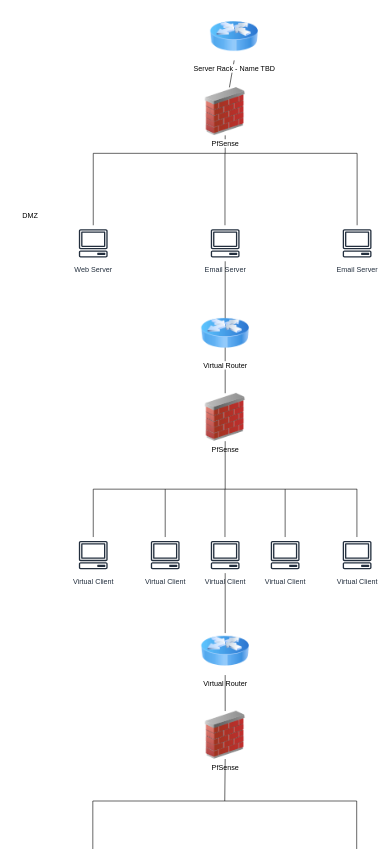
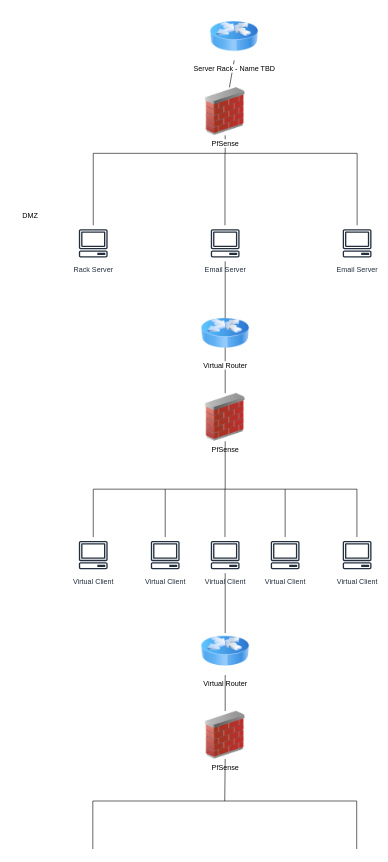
  <mxCell id="0" />
  <mxCell id="1" parent="0" />
  <mxCell id="2" value="" style="endArrow=none;html=1;rounded=0;entryX=0.5;entryY=1;entryDx=0;entryDy=0;" edge="1" parent="1" source="8" target="13"><mxGeometry width="50" height="50" relative="1" as="geometry"><mxPoint x="380" y="255" as="sourcePoint" /><mxPoint x="375" y="125" as="targetPoint" /></mxGeometry></mxCell>
  <mxCell id="3" value="" style="endArrow=none;html=1;rounded=0;" edge="1" parent="1"><mxGeometry width="50" height="50" relative="1" as="geometry"><mxPoint x="155" y="255" as="sourcePoint" /><mxPoint x="595" y="255" as="targetPoint" /></mxGeometry></mxCell>
  <mxCell id="4" value="" style="endArrow=none;html=1;rounded=0;" edge="1" parent="1"><mxGeometry width="50" height="50" relative="1" as="geometry"><mxPoint x="155" y="385" as="sourcePoint" /><mxPoint x="155" y="255" as="targetPoint" /></mxGeometry></mxCell>
  <mxCell id="5" value="" style="endArrow=none;html=1;rounded=0;" edge="1" parent="1"><mxGeometry width="50" height="50" relative="1" as="geometry"><mxPoint x="595" y="385" as="sourcePoint" /><mxPoint x="595" y="255" as="targetPoint" /></mxGeometry></mxCell>
- <mxCell id="6" value="Web Server" style="sketch=0;outlineConnect=0;fontColor=#232F3E;gradientColor=none;strokeColor=#232F3E;fillColor=#ffffff;dashed=0;verticalLabelPosition=bottom;verticalAlign=top;align=center;html=1;fontSize=12;fontStyle=0;aspect=fixed;shape=mxgraph.aws4.resourceIcon;resIcon=mxgraph.aws4.client;" vertex="1" parent="1"><mxGeometry x="125" y="375" width="60" height="60" as="geometry" /></mxCell>
+ <mxCell id="6" value="Rack Server" style="sketch=0;outlineConnect=0;fontColor=#232F3E;gradientColor=none;strokeColor=#232F3E;fillColor=#ffffff;dashed=0;verticalLabelPosition=bottom;verticalAlign=top;align=center;html=1;fontSize=12;fontStyle=0;aspect=fixed;shape=mxgraph.aws4.resourceIcon;resIcon=mxgraph.aws4.client;" vertex="1" parent="1"><mxGeometry x="125" y="375" width="60" height="60" as="geometry" /></mxCell>
  <mxCell id="7" value="" style="endArrow=none;html=1;rounded=0;entryX=0.5;entryY=1;entryDx=0;entryDy=0;" edge="1" parent="1" target="8"><mxGeometry width="50" height="50" relative="1" as="geometry"><mxPoint x="375" y="255" as="sourcePoint" /><mxPoint x="380" y="185" as="targetPoint" /></mxGeometry></mxCell>
  <mxCell id="8" value="PfSense" style="image;html=1;image=img/lib/clip_art/networking/Firewall_02_128x128.png" vertex="1" parent="1"><mxGeometry x="335" y="145" width="80" height="80" as="geometry" /></mxCell>
  <mxCell id="9" value="Email Server" style="sketch=0;outlineConnect=0;fontColor=#232F3E;gradientColor=none;strokeColor=#232F3E;fillColor=#ffffff;dashed=0;verticalLabelPosition=bottom;verticalAlign=top;align=center;html=1;fontSize=12;fontStyle=0;aspect=fixed;shape=mxgraph.aws4.resourceIcon;resIcon=mxgraph.aws4.client;" vertex="1" parent="1"><mxGeometry x="565" y="375" width="60" height="60" as="geometry" /></mxCell>
  <mxCell id="10" value="" style="endArrow=none;html=1;rounded=0;" edge="1" parent="1"><mxGeometry width="50" height="50" relative="1" as="geometry"><mxPoint x="374.66" y="385" as="sourcePoint" /><mxPoint x="374.66" y="255" as="targetPoint" /></mxGeometry></mxCell>
  <mxCell id="11" value="Email Server" style="sketch=0;outlineConnect=0;fontColor=#232F3E;gradientColor=none;strokeColor=#232F3E;fillColor=#ffffff;dashed=0;verticalLabelPosition=bottom;verticalAlign=top;align=center;html=1;fontSize=12;fontStyle=0;aspect=fixed;shape=mxgraph.aws4.resourceIcon;resIcon=mxgraph.aws4.client;" vertex="1" parent="1"><mxGeometry x="345" y="375" width="60" height="60" as="geometry" /></mxCell>
  <mxCell id="12" value="PfSense" style="image;html=1;image=img/lib/clip_art/networking/Firewall_02_128x128.png" vertex="1" parent="1"><mxGeometry x="335" y="655" width="80" height="80" as="geometry" /></mxCell>
  <mxCell id="13" value="Server Rack - Name TBD" style="image;html=1;image=img/lib/clip_art/networking/Router_Icon_128x128.png" vertex="1" parent="1"><mxGeometry x="350" y="20" width="80" height="80" as="geometry" /></mxCell>
  <mxCell id="14" value="" style="endArrow=none;html=1;rounded=0;" edge="1" parent="1" source="11" target="12"><mxGeometry width="50" height="50" relative="1" as="geometry"><mxPoint x="375" y="465" as="sourcePoint" /><mxPoint x="375" y="575" as="targetPoint" /></mxGeometry></mxCell>
  <mxCell id="15" value="" style="endArrow=none;html=1;rounded=0;" edge="1" parent="1" target="12"><mxGeometry width="50" height="50" relative="1" as="geometry"><mxPoint x="375" y="815" as="sourcePoint" /><mxPoint x="375" y="795" as="targetPoint" /></mxGeometry></mxCell>
  <mxCell id="16" value="" style="endArrow=none;html=1;rounded=0;" edge="1" parent="1"><mxGeometry width="50" height="50" relative="1" as="geometry"><mxPoint x="155" y="815" as="sourcePoint" /><mxPoint x="595" y="815" as="targetPoint" /></mxGeometry></mxCell>
  <mxCell id="17" value="" style="endArrow=none;html=1;rounded=0;" edge="1" parent="1"><mxGeometry width="50" height="50" relative="1" as="geometry"><mxPoint x="155" y="895" as="sourcePoint" /><mxPoint x="155" y="815" as="targetPoint" /></mxGeometry></mxCell>
  <mxCell id="18" value="" style="endArrow=none;html=1;rounded=0;" edge="1" parent="1"><mxGeometry width="50" height="50" relative="1" as="geometry"><mxPoint x="275" y="895" as="sourcePoint" /><mxPoint x="275" y="815" as="targetPoint" /></mxGeometry></mxCell>
  <mxCell id="19" value="" style="endArrow=none;html=1;rounded=0;" edge="1" parent="1"><mxGeometry width="50" height="50" relative="1" as="geometry"><mxPoint x="374.66" y="895" as="sourcePoint" /><mxPoint x="374.66" y="815" as="targetPoint" /></mxGeometry></mxCell>
  <mxCell id="20" value="" style="endArrow=none;html=1;rounded=0;" edge="1" parent="1"><mxGeometry width="50" height="50" relative="1" as="geometry"><mxPoint x="475" y="895" as="sourcePoint" /><mxPoint x="475" y="815" as="targetPoint" /></mxGeometry></mxCell>
  <mxCell id="21" value="" style="endArrow=none;html=1;rounded=0;" edge="1" parent="1"><mxGeometry width="50" height="50" relative="1" as="geometry"><mxPoint x="594.66" y="895" as="sourcePoint" /><mxPoint x="594.66" y="815" as="targetPoint" /></mxGeometry></mxCell>
  <mxCell id="22" value="Virtual Client" style="sketch=0;outlineConnect=0;fontColor=#232F3E;gradientColor=none;strokeColor=#232F3E;fillColor=#ffffff;dashed=0;verticalLabelPosition=bottom;verticalAlign=top;align=center;html=1;fontSize=12;fontStyle=0;aspect=fixed;shape=mxgraph.aws4.resourceIcon;resIcon=mxgraph.aws4.client;" vertex="1" parent="1"><mxGeometry x="125" y="895" width="60" height="60" as="geometry" /></mxCell>
  <mxCell id="23" value="Virtual Client" style="sketch=0;outlineConnect=0;fontColor=#232F3E;gradientColor=none;strokeColor=#232F3E;fillColor=#ffffff;dashed=0;verticalLabelPosition=bottom;verticalAlign=top;align=center;html=1;fontSize=12;fontStyle=0;aspect=fixed;shape=mxgraph.aws4.resourceIcon;resIcon=mxgraph.aws4.client;" vertex="1" parent="1"><mxGeometry x="245" y="895" width="60" height="60" as="geometry" /></mxCell>
  <mxCell id="24" value="Virtual Client" style="sketch=0;outlineConnect=0;fontColor=#232F3E;gradientColor=none;strokeColor=#232F3E;fillColor=#ffffff;dashed=0;verticalLabelPosition=bottom;verticalAlign=top;align=center;html=1;fontSize=12;fontStyle=0;aspect=fixed;shape=mxgraph.aws4.resourceIcon;resIcon=mxgraph.aws4.client;" vertex="1" parent="1"><mxGeometry x="345" y="895" width="60" height="60" as="geometry" /></mxCell>
  <mxCell id="25" value="Virtual Client" style="sketch=0;outlineConnect=0;fontColor=#232F3E;gradientColor=none;strokeColor=#232F3E;fillColor=#ffffff;dashed=0;verticalLabelPosition=bottom;verticalAlign=top;align=center;html=1;fontSize=12;fontStyle=0;aspect=fixed;shape=mxgraph.aws4.resourceIcon;resIcon=mxgraph.aws4.client;" vertex="1" parent="1"><mxGeometry x="445" y="895" width="60" height="60" as="geometry" /></mxCell>
  <mxCell id="26" value="Virtual Client" style="sketch=0;outlineConnect=0;fontColor=#232F3E;gradientColor=none;strokeColor=#232F3E;fillColor=#ffffff;dashed=0;verticalLabelPosition=bottom;verticalAlign=top;align=center;html=1;fontSize=12;fontStyle=0;aspect=fixed;shape=mxgraph.aws4.resourceIcon;resIcon=mxgraph.aws4.client;" vertex="1" parent="1"><mxGeometry x="565" y="895" width="60" height="60" as="geometry" /></mxCell>
  <mxCell id="27" value="" style="endArrow=none;html=1;rounded=0;" edge="1" parent="1" target="24"><mxGeometry width="50" height="50" relative="1" as="geometry"><mxPoint x="375" y="1055" as="sourcePoint" /><mxPoint x="425" y="1045" as="targetPoint" /></mxGeometry></mxCell>
  <mxCell id="28" value="PfSense" style="image;html=1;image=img/lib/clip_art/networking/Firewall_02_128x128.png" vertex="1" parent="1"><mxGeometry x="335" y="1185" width="80" height="80" as="geometry" /></mxCell>
  <mxCell id="29" value="" style="endArrow=none;html=1;rounded=0;entryX=0.5;entryY=1;entryDx=0;entryDy=0;" edge="1" parent="1" target="28"><mxGeometry width="50" height="50" relative="1" as="geometry"><mxPoint x="374.29" y="1335" as="sourcePoint" /><mxPoint x="424.29" y="1305" as="targetPoint" /></mxGeometry></mxCell>
  <mxCell id="30" value="" style="endArrow=none;html=1;rounded=0;" edge="1" parent="1"><mxGeometry width="50" height="50" relative="1" as="geometry"><mxPoint x="154.29" y="1335" as="sourcePoint" /><mxPoint x="594.29" y="1335" as="targetPoint" /></mxGeometry></mxCell>
  <mxCell id="31" value="" style="endArrow=none;html=1;rounded=0;" edge="1" parent="1"><mxGeometry width="50" height="50" relative="1" as="geometry"><mxPoint x="154.29" y="1415" as="sourcePoint" /><mxPoint x="154.29" y="1335" as="targetPoint" /></mxGeometry></mxCell>
  <mxCell id="32" value="" style="endArrow=none;html=1;rounded=0;" edge="1" parent="1"><mxGeometry width="50" height="50" relative="1" as="geometry"><mxPoint x="594.29" y="1415" as="sourcePoint" /><mxPoint x="594.29" y="1335" as="targetPoint" /></mxGeometry></mxCell>
  <mxCell id="33" value="Virtual Router" style="image;html=1;image=img/lib/clip_art/networking/Router_Icon_128x128.png" vertex="1" parent="1"><mxGeometry x="335" y="515" width="80" height="80" as="geometry" /></mxCell>
  <mxCell id="34" value="Virtual Router" style="image;html=1;image=img/lib/clip_art/networking/Router_Icon_128x128.png" vertex="1" parent="1"><mxGeometry x="335" y="1045" width="80" height="80" as="geometry" /></mxCell>
  <mxCell id="35" value="" style="endArrow=none;html=1;rounded=0;exitX=0.5;exitY=0;exitDx=0;exitDy=0;" edge="1" parent="1" source="28" target="34"><mxGeometry width="50" height="50" relative="1" as="geometry"><mxPoint x="375" y="1175" as="sourcePoint" /><mxPoint x="425" y="1125" as="targetPoint" /></mxGeometry></mxCell>
  <mxCell id="36" value="&lt;div&gt;DMZ&lt;/div&gt;" style="text;html=1;align=center;verticalAlign=middle;whiteSpace=wrap;rounded=0;" vertex="1" parent="1"><mxGeometry x="20" y="345" width="60" height="30" as="geometry" /></mxCell>
